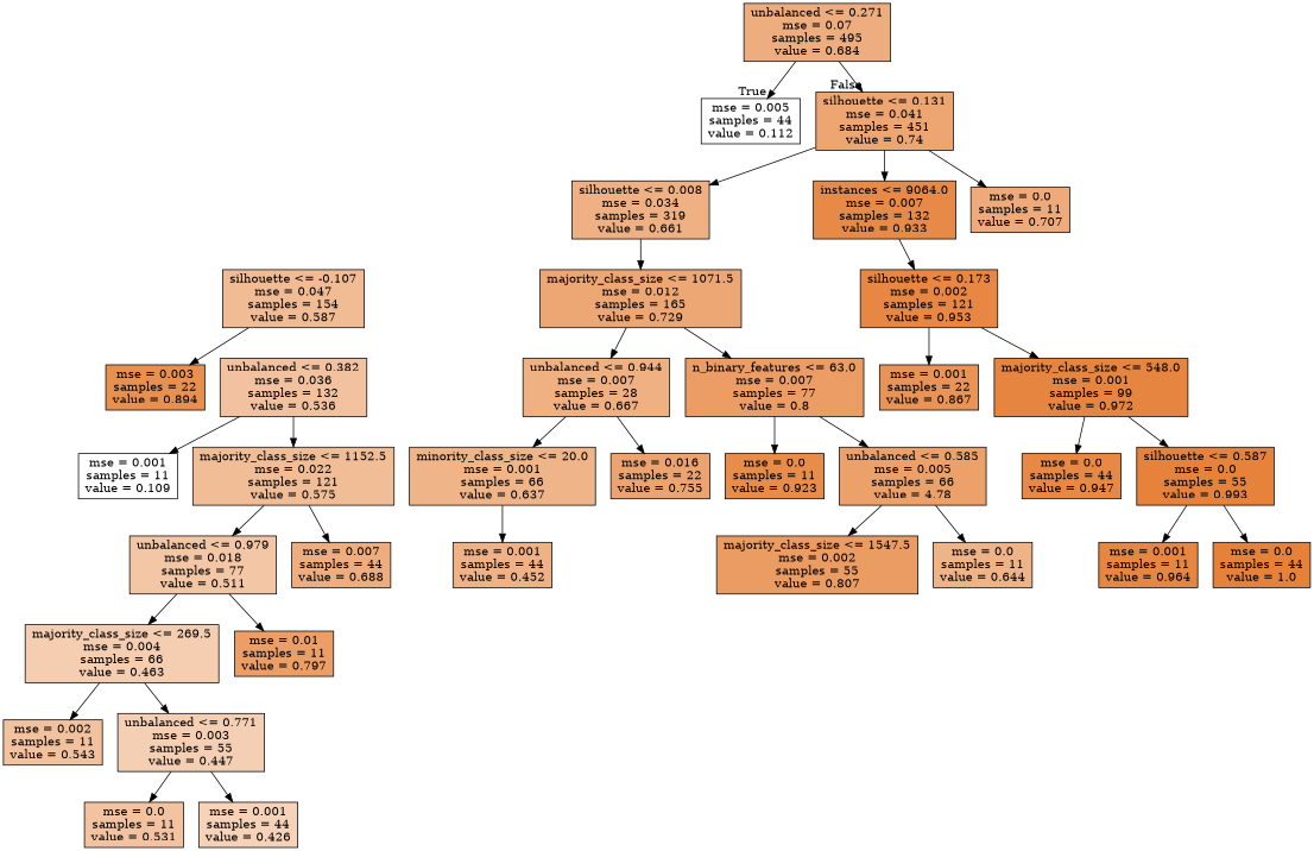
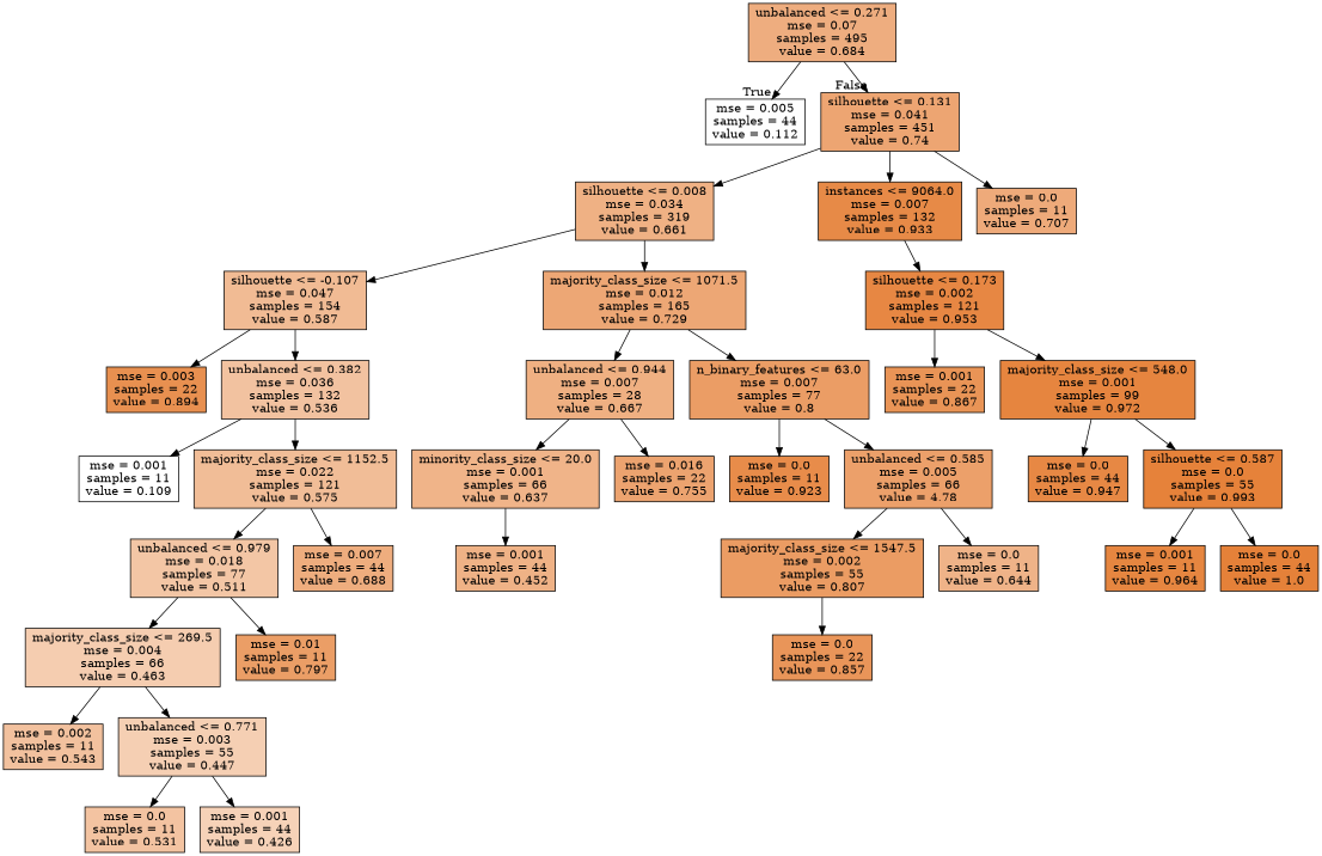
  digraph {
    node [color=black shape=box style=filled]
    n1 [fillcolor="#e58139a5" label="unbalanced <= 0.271\nmse = 0.07\nsamples = 495\nvalue = 0.684"]
    n2 [fillcolor="#e5813901" label="mse = 0.005\nsamples = 44\nvalue = 0.112"]
    n3 [fillcolor="#e58139b5" label="silhouette <= 0.131\nmse = 0.041\nsamples = 451\nvalue = 0.74"]
    n4 [fillcolor="#e581399e" label="silhouette <= 0.008\nmse = 0.034\nsamples = 319\nvalue = 0.661"]
    n5 [fillcolor="#e58139ec" label="instances <= 9064.0\nmse = 0.007\nsamples = 132\nvalue = 0.933"]
    n6 [fillcolor="#e58139ab" label="mse = 0.0\nsamples = 11\nvalue = 0.707"]
    n7 [fillcolor="#e5813989" label="silhouette <= -0.107\nmse = 0.047\nsamples = 154\nvalue = 0.587"]
    n8 [fillcolor="#e58139b1" label="majority_class_size <= 1071.5\nmse = 0.012\nsamples = 165\nvalue = 0.729"]
    n9 [fillcolor="#e58139f2" label="silhouette <= 0.173\nmse = 0.002\nsamples = 121\nvalue = 0.953"]
    n10 [fillcolor="#e58139e1" label="mse = 0.003\nsamples = 22\nvalue = 0.894"]
    n11 [fillcolor="#e581397a" label="unbalanced <= 0.382\nmse = 0.036\nsamples = 132\nvalue = 0.536"]
    n12 [fillcolor="#e58139a0" label="unbalanced <= 0.944\nmse = 0.007\nsamples = 28\nvalue = 0.667"]
    n13 [fillcolor="#e58139c6" label="n_binary_features <= 63.0\nmse = 0.007\nsamples = 77\nvalue = 0.8"]
    n14 [fillcolor="#e5813900" label="mse = 0.001\nsamples = 11\nvalue = 0.109"]
    n15 [fillcolor="#e5813985" label="majority_class_size <= 1152.5\nmse = 0.022\nsamples = 121\nvalue = 0.575"]
    n16 [fillcolor="#e5813973" label="unbalanced <= 0.979\nmse = 0.018\nsamples = 77\nvalue = 0.511"]
    n17 [fillcolor="#e58139a6" label="mse = 0.007\nsamples = 44\nvalue = 0.688"]
    n18 [fillcolor="#e5813965" label="majority_class_size <= 269.5\nmse = 0.004\nsamples = 66\nvalue = 0.463"]
    n19 [fillcolor="#e58139c5" label="mse = 0.01\nsamples = 11\nvalue = 0.797"]
    n20 [fillcolor="#e581397c" label="mse = 0.002\nsamples = 11\nvalue = 0.543"]
    n21 [fillcolor="#e5813961" label="unbalanced <= 0.771\nmse = 0.003\nsamples = 55\nvalue = 0.447"]
    n22 [fillcolor="#e5813979" label="mse = 0.0\nsamples = 11\nvalue = 0.531"]
    n23 [fillcolor="#e581395b" label="mse = 0.001\nsamples = 44\nvalue = 0.426"]
    n24 [fillcolor="#e5813997" label="minority_class_size <= 20.0\nmse = 0.001\nsamples = 66\nvalue = 0.637"]
    n25 [fillcolor="#e58139b9" label="mse = 0.016\nsamples = 22\nvalue = 0.755"]
    n26 [fillcolor="#e58139e9" label="mse = 0.0\nsamples = 11\nvalue = 0.923"]
    n27 [fillcolor="#e58139c0" label="unbalanced <= 0.585\nmse = 0.005\nsamples = 66\nvalue = 4.78"]
    n28 [fillcolor="#e581399b" label="mse = 0.001\nsamples = 44\nvalue = 0.452"]
    n29 [fillcolor="#e58139c8" label="majority_class_size <= 1547.5\nmse = 0.002\nsamples = 55\nvalue = 0.807"]
    n30 [fillcolor="#e5813999" label="mse = 0.0\nsamples = 11\nvalue = 0.644"]
+   n31 [fillcolor="#e58139d6" label="mse = 0.0\nsamples = 22\nvalue = 0.857"]
    n32 [fillcolor="#e58139d9" label="mse = 0.001\nsamples = 22\nvalue = 0.867"]
    n33 [fillcolor="#e58139f7" label="majority_class_size <= 548.0\nmse = 0.001\nsamples = 99\nvalue = 0.972"]
    n34 [fillcolor="#e58139f0" label="mse = 0.0\nsamples = 44\nvalue = 0.947"]
    n35 [fillcolor="#e58139fd" label="silhouette <= 0.587\nmse = 0.0\nsamples = 55\nvalue = 0.993"]
    n36 [fillcolor="#e58139f5" label="mse = 0.001\nsamples = 11\nvalue = 0.964"]
    n37 [fillcolor="#e58139ff" label="mse = 0.0\nsamples = 44\nvalue = 1.0"]
    n1 -> n2 [headlabel=True labelangle=45 labeldistance=2.5]
    n1 -> n3 [headlabel=False labelangle=-45 labeldistance=2.5]
    n3 -> n4
    n3 -> n5
    n3 -> n6
+   n4 -> n7
    n4 -> n8
    n5 -> n9
    n7 -> n10
+   n7 -> n11
    n8 -> n12
    n8 -> n13
    n9 -> n32
    n9 -> n33
    n11 -> n14
    n11 -> n15
    n12 -> n24
    n12 -> n25
    n13 -> n26
    n13 -> n27
    n15 -> n16
    n15 -> n17
    n16 -> n18
    n16 -> n19
    n18 -> n20
    n18 -> n21
    n21 -> n22
    n21 -> n23
    n24 -> n28
    n27 -> n29
    n27 -> n30
+   n29 -> n31
    n33 -> n34
    n33 -> n35
    n35 -> n36
    n35 -> n37
  }
